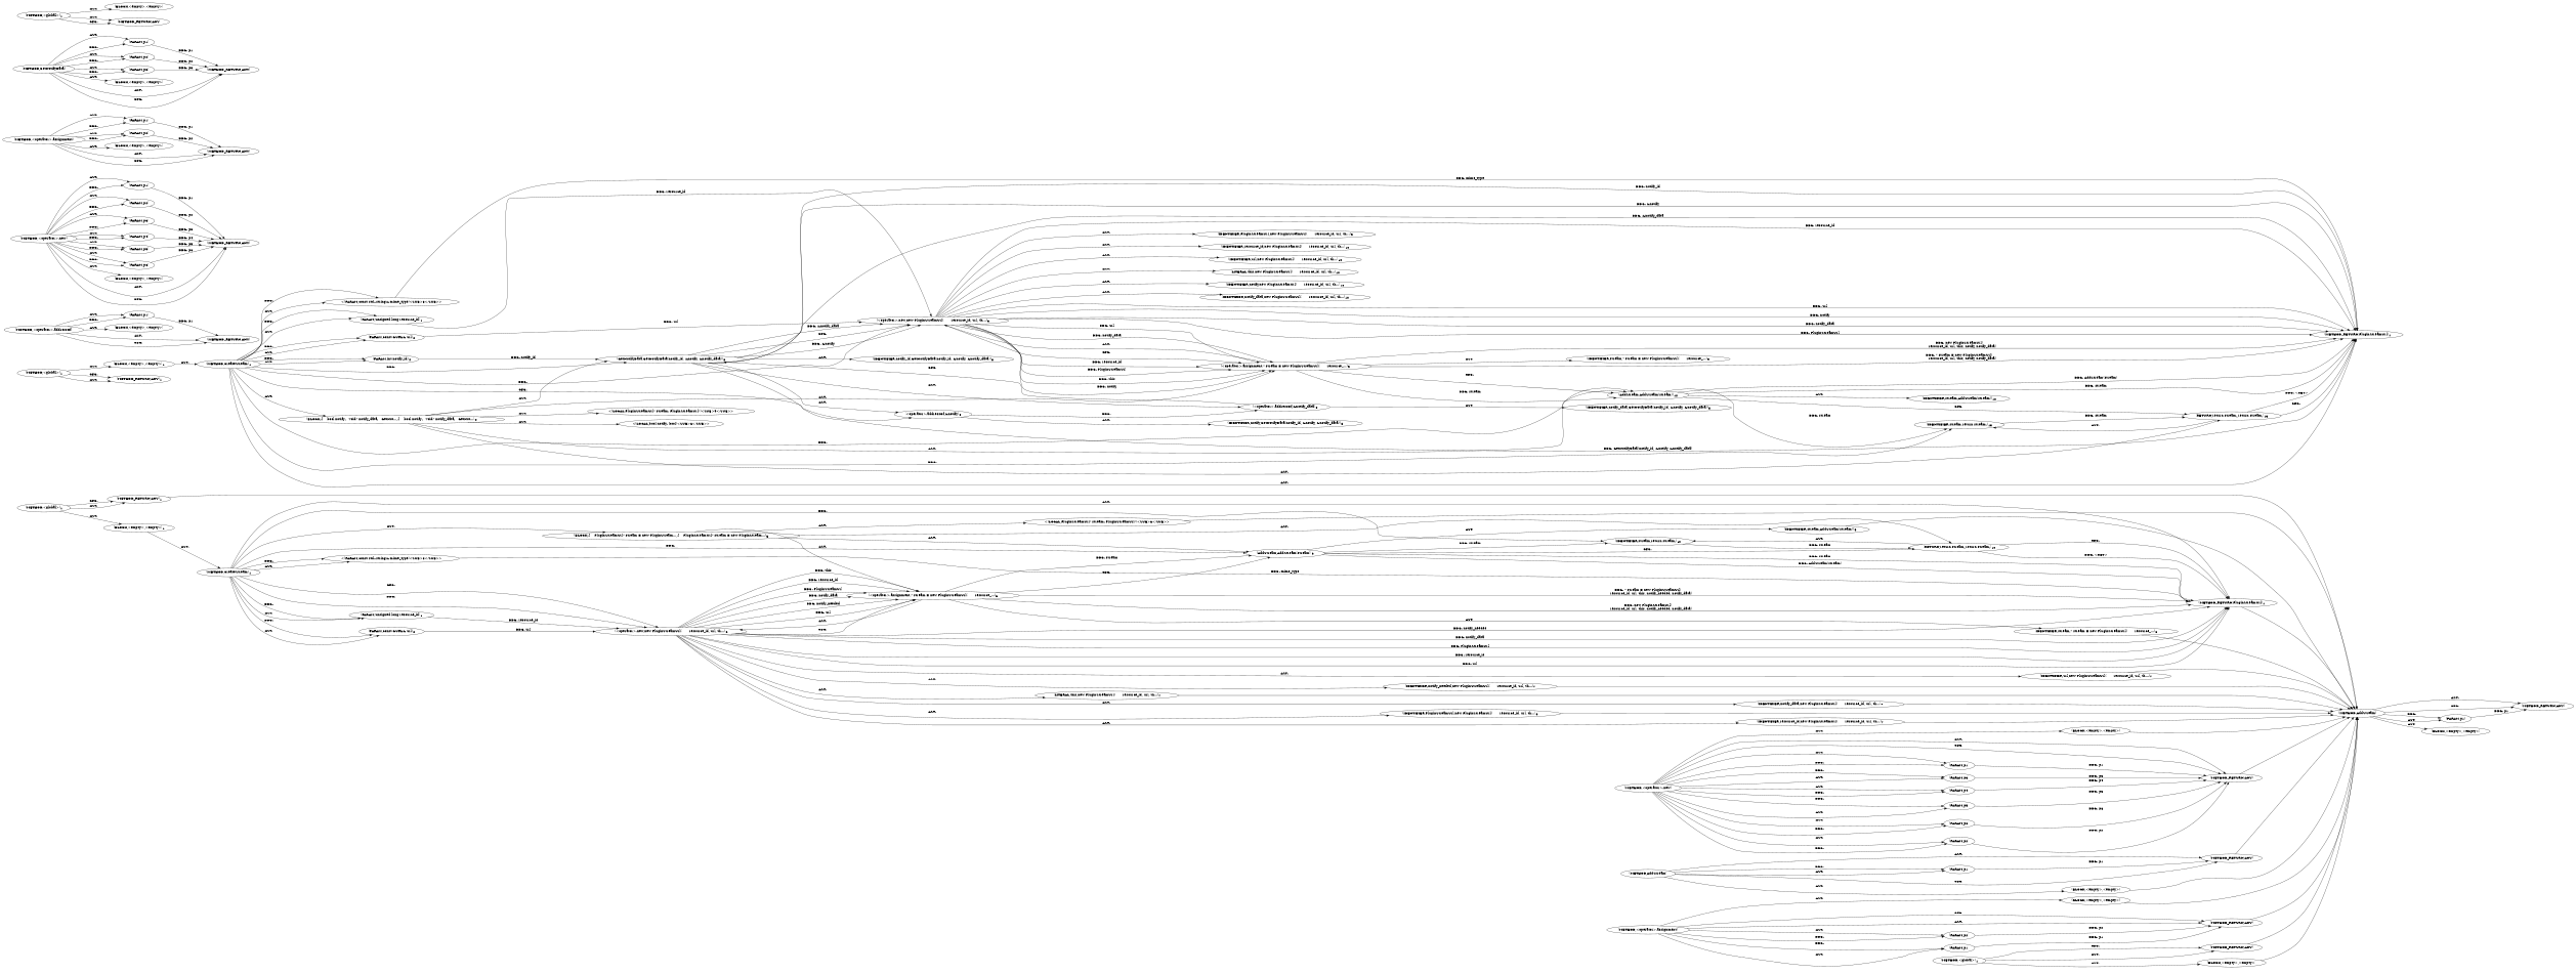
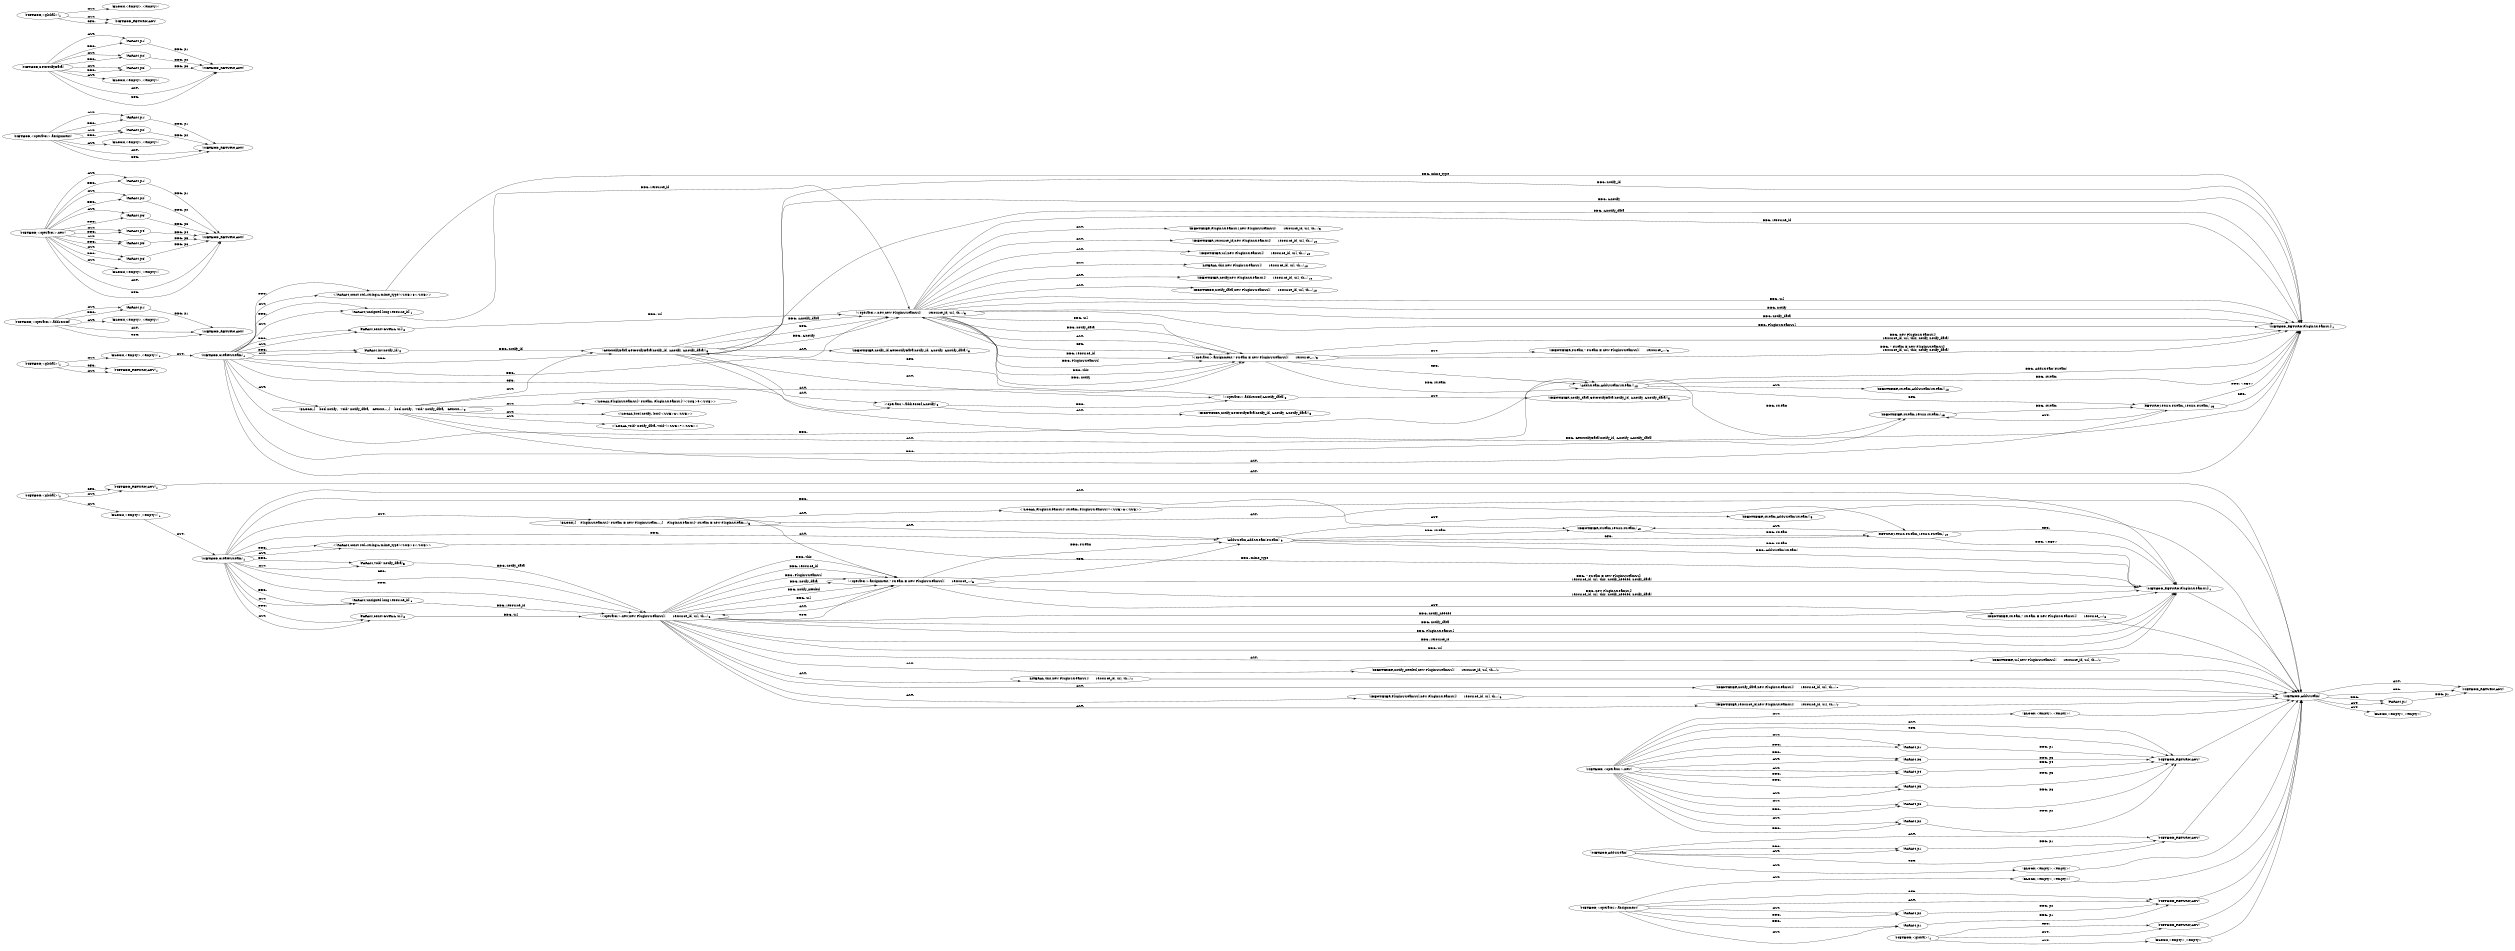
  digraph {
    rankdir=LR
    n1 [label=<(METHOD,&lt;global&gt;)<SUB>1</SUB>>]
    n2 [label=<(BLOCK,&lt;empty&gt;,&lt;empty&gt;)<SUB>1</SUB>>]
    n3 [label=<(METHOD_RETURN,ANY)<SUB>1</SUB>>]
    n4 [label=<(METHOD,CreateStream)<SUB>1</SUB>>]
    n5 [label=<(METHOD,AddStream)>]
    n6 [label=<(PARAM,unsigned long resource_id)<SUB>1</SUB>>]
    n7 [label=<(PARAM,const GURL&amp; url)<SUB>2</SUB>>]
    n8 [label="<(PARAM,const std::string&amp; mime_type)<SUB>3</SUB>>"]
+   n9 [label=<(PARAM,void* notify_data)<SUB>5</SUB>>]
    n10 [label=<(BLOCK,{    PluginStreamUrl* stream = new PluginStream...,{    PluginStreamUrl* stream = new PluginStream...)<SUB>5</SUB>>]
    n11 [label=<(&lt;operator&gt;.new,new PluginStreamUrl(       resource_id, url, th...)<SUB>6</SUB>>]
    n12 [label=<(AddStream,AddStream(stream))<SUB>9</SUB>>]
    n13 [label=<(IDENTIFIER,stream,return stream;)<SUB>10</SUB>>]
    n14 [label=<(METHOD_RETURN,PluginStreamUrl)<SUB>1</SUB>>]
    n15 [label="<(LOCAL,PluginStreamUrl* stream: PluginStreamUrl*)<SUB>6</SUB>>"]
    n16 [label=<(&lt;operator&gt;.assignment,* stream = new PluginStreamUrl(       resource_...)<SUB>6</SUB>>]
    n17 [label=<(RETURN,return stream;,return stream;)<SUB>10</SUB>>]
    n18 [label=<(IDENTIFIER,PluginStreamUrl,new PluginStreamUrl(       resource_id, url, th...)<SUB>6</SUB>>]
    n19 [label=<(IDENTIFIER,resource_id,new PluginStreamUrl(       resource_id, url, th...)<SUB>7</SUB>>]
    n20 [label=<(IDENTIFIER,url,new PluginStreamUrl(       resource_id, url, th...)<SUB>7</SUB>>]
    n21 [label=<(LITERAL,this,new PluginStreamUrl(       resource_id, url, th...)<SUB>7</SUB>>]
    n22 [label=<(IDENTIFIER,notify_needed,new PluginStreamUrl(       resource_id, url, th...)<SUB>7</SUB>>]
    n23 [label=<(IDENTIFIER,notify_data,new PluginStreamUrl(       resource_id, url, th...)<SUB>7</SUB>>]
    n24 [label=<(IDENTIFIER,stream,AddStream(stream))<SUB>9</SUB>>]
    n25 [label=<(IDENTIFIER,stream,* stream = new PluginStreamUrl(       resource_...)<SUB>6</SUB>>]
    n26 [label=<(PARAM,p1)>]
    n27 [label=<(BLOCK,&lt;empty&gt;,&lt;empty&gt;)>]
    n28 [label=<(METHOD_RETURN,ANY)>]
    n29 [label=<(METHOD,&lt;operator&gt;.new)>]
    n30 [label=<(PARAM,p1)>]
    n31 [label=<(PARAM,p2)>]
    n32 [label=<(PARAM,p3)>]
    n33 [label=<(PARAM,p4)>]
    n34 [label=<(PARAM,p5)>]
    n35 [label=<(PARAM,p6)>]
    n36 [label=<(BLOCK,&lt;empty&gt;,&lt;empty&gt;)>]
    n37 [label=<(METHOD_RETURN,ANY)>]
    n38 [label=<(METHOD,AddStream)>]
    n39 [label=<(PARAM,p1)>]
    n40 [label=<(BLOCK,&lt;empty&gt;,&lt;empty&gt;)>]
    n41 [label=<(METHOD_RETURN,ANY)>]
    n42 [label=<(METHOD,&lt;operator&gt;.assignment)>]
    n43 [label=<(PARAM,p1)>]
    n44 [label=<(PARAM,p2)>]
    n45 [label=<(BLOCK,&lt;empty&gt;,&lt;empty&gt;)>]
    n46 [label=<(METHOD_RETURN,ANY)>]
    n47 [label=<(METHOD,&lt;global&gt;)<SUB>1</SUB>>]
    n48 [label=<(BLOCK,&lt;empty&gt;,&lt;empty&gt;)>]
    n49 [label=<(METHOD_RETURN,ANY)>]
    n50 [label=<(METHOD,&lt;global&gt;)<SUB>1</SUB>>]
    n51 [label=<(BLOCK,&lt;empty&gt;,&lt;empty&gt;)<SUB>1</SUB>>]
    n52 [label=<(METHOD_RETURN,ANY)<SUB>1</SUB>>]
    n53 [label=<(METHOD,CreateStream)<SUB>1</SUB>>]
    n54 [label=<(PARAM,unsigned long resource_id)<SUB>1</SUB>>]
    n55 [label=<(PARAM,const GURL&amp; url)<SUB>2</SUB>>]
    n56 [label="<(PARAM,const std::string&amp; mime_type)<SUB>3</SUB>>"]
    n57 [label=<(PARAM,int notify_id)<SUB>4</SUB>>]
    n58 [label=<(BLOCK,{    bool notify;   void* notify_data;   GetNot...,{    bool notify;   void* notify_data;   GetNot...)<SUB>4</SUB>>]
    n59 [label=<(GetNotifyData,GetNotifyData(notify_id, &amp;notify, &amp;notify_data))<SUB>8</SUB>>]
    n60 [label=<(&lt;operator&gt;.addressOf,&amp;notify)<SUB>8</SUB>>]
    n61 [label=<(&lt;operator&gt;.new,new PluginStreamUrl(       resource_id, url, th...)<SUB>9</SUB>>]
    n62 [label=<(AddStream,AddStream(stream))<SUB>12</SUB>>]
    n63 [label=<(IDENTIFIER,stream,return stream;)<SUB>13</SUB>>]
    n64 [label=<(METHOD_RETURN,PluginStreamUrl)<SUB>1</SUB>>]
    n65 [label="<(LOCAL,bool notify: bool)<SUB>6</SUB>>"]
+   n66 [label="<(LOCAL,void* notify_data: void*)<SUB>7</SUB>>"]
    n67 [label="<(LOCAL,PluginStreamUrl* stream: PluginStreamUrl*)<SUB>9</SUB>>"]
    n68 [label=<(&lt;operator&gt;.assignment,* stream = new PluginStreamUrl(       resource_...)<SUB>9</SUB>>]
    n69 [label=<(RETURN,return stream;,return stream;)<SUB>13</SUB>>]
    n70 [label=<(IDENTIFIER,notify_id,GetNotifyData(notify_id, &amp;notify, &amp;notify_data))<SUB>8</SUB>>]
    n71 [label=<(&lt;operator&gt;.addressOf,&amp;notify_data)<SUB>8</SUB>>]
    n72 [label=<(IDENTIFIER,notify,GetNotifyData(notify_id, &amp;notify, &amp;notify_data))<SUB>8</SUB>>]
    n73 [label=<(IDENTIFIER,PluginStreamUrl,new PluginStreamUrl(       resource_id, url, th...)<SUB>9</SUB>>]
    n74 [label=<(IDENTIFIER,resource_id,new PluginStreamUrl(       resource_id, url, th...)<SUB>10</SUB>>]
    n75 [label=<(IDENTIFIER,url,new PluginStreamUrl(       resource_id, url, th...)<SUB>10</SUB>>]
    n76 [label=<(LITERAL,this,new PluginStreamUrl(       resource_id, url, th...)<SUB>10</SUB>>]
    n77 [label=<(IDENTIFIER,notify,new PluginStreamUrl(       resource_id, url, th...)<SUB>10</SUB>>]
    n78 [label=<(IDENTIFIER,notify_data,new PluginStreamUrl(       resource_id, url, th...)<SUB>10</SUB>>]
    n79 [label=<(IDENTIFIER,stream,AddStream(stream))<SUB>12</SUB>>]
    n80 [label=<(IDENTIFIER,stream,* stream = new PluginStreamUrl(       resource_...)<SUB>9</SUB>>]
    n81 [label=<(IDENTIFIER,notify_data,GetNotifyData(notify_id, &amp;notify, &amp;notify_data))<SUB>8</SUB>>]
    n82 [label=<(METHOD,&lt;operator&gt;.addressOf)>]
    n83 [label=<(PARAM,p1)>]
    n84 [label=<(BLOCK,&lt;empty&gt;,&lt;empty&gt;)>]
    n85 [label=<(METHOD_RETURN,ANY)>]
    n86 [label=<(METHOD,&lt;operator&gt;.new)>]
    n87 [label=<(PARAM,p1)>]
    n88 [label=<(PARAM,p2)>]
    n89 [label=<(PARAM,p3)>]
    n90 [label=<(PARAM,p4)>]
    n91 [label=<(PARAM,p5)>]
    n92 [label=<(PARAM,p6)>]
    n93 [label=<(BLOCK,&lt;empty&gt;,&lt;empty&gt;)>]
    n94 [label=<(METHOD_RETURN,ANY)>]
    n95 [label=<(METHOD,&lt;operator&gt;.assignment)>]
    n96 [label=<(PARAM,p1)>]
    n97 [label=<(PARAM,p2)>]
    n98 [label=<(BLOCK,&lt;empty&gt;,&lt;empty&gt;)>]
    n99 [label=<(METHOD_RETURN,ANY)>]
    n100 [label=<(METHOD,GetNotifyData)>]
    n101 [label=<(PARAM,p1)>]
    n102 [label=<(PARAM,p2)>]
    n103 [label=<(PARAM,p3)>]
    n104 [label=<(BLOCK,&lt;empty&gt;,&lt;empty&gt;)>]
    n105 [label=<(METHOD_RETURN,ANY)>]
    n106 [label=<(METHOD,&lt;global&gt;)<SUB>1</SUB>>]
    n107 [label=<(BLOCK,&lt;empty&gt;,&lt;empty&gt;)>]
    n108 [label=<(METHOD_RETURN,ANY)>]
    n1 -> n2 [label="AST: "]
    n1 -> n3 [label="AST: "]
    n1 -> n3 [label="CFG: "]
    n2 -> n4 [label="AST: "]
    n3 -> n5
    n4 -> n6 [label="AST: "]
    n4 -> n6 [label="DDG: "]
    n4 -> n7 [label="AST: "]
    n4 -> n7 [label="DDG: "]
    n4 -> n8 [label="AST: "]
    n4 -> n8 [label="DDG: "]
+   n4 -> n9 [label="AST: "]
+   n4 -> n9 [label="DDG: "]
    n4 -> n10 [label="AST: "]
    n4 -> n11 [label="CFG: "]
    n4 -> n11 [label="DDG: "]
    n4 -> n12 [label="DDG: "]
    n4 -> n13 [label="DDG: "]
    n4 -> n14 [label="AST: "]
    n5 -> n26 [label="AST: "]
    n5 -> n26 [label="DDG: "]
    n5 -> n27 [label="AST: "]
    n5 -> n28 [label="AST: "]
    n5 -> n28 [label="CFG: "]
    n6 -> n11 [label="DDG: resource_id"]
    n7 -> n11 [label="DDG: url"]
    n8 -> n14 [label="DDG: mime_type"]
+   n9 -> n11 [label="DDG: notify_data"]
    n10 -> n12 [label="AST: "]
    n10 -> n15 [label="AST: "]
    n10 -> n16 [label="AST: "]
    n10 -> n17 [label="AST: "]
    n11 -> n14 [label="DDG: resource_id"]
    n11 -> n14 [label="DDG: url"]
    n11 -> n14 [label="DDG: notify_needed"]
    n11 -> n14 [label="DDG: notify_data"]
    n11 -> n14 [label="DDG: PluginStreamUrl"]
    n11 -> n16 [label="CFG: "]
    n11 -> n16 [label="DDG: this"]
    n11 -> n16 [label="DDG: resource_id"]
    n11 -> n16 [label="DDG: PluginStreamUrl"]
    n11 -> n16 [label="DDG: notify_data"]
    n11 -> n16 [label="DDG: notify_needed"]
    n11 -> n16 [label="DDG: url"]
    n11 -> n18 [label="AST: "]
    n11 -> n19 [label="AST: "]
    n11 -> n20 [label="AST: "]
    n11 -> n21 [label="AST: "]
    n11 -> n22 [label="AST: "]
    n11 -> n23 [label="AST: "]
    n12 -> n13 [label="DDG: stream"]
    n12 -> n14 [label="DDG: stream"]
    n12 -> n14 [label="DDG: AddStream(stream)"]
    n12 -> n17 [label="CFG: "]
    n12 -> n24 [label="AST: "]
    n13 -> n17 [label="DDG: stream"]
    n14 -> n5
    n15 -> n5
    n16 -> n11 [label="AST: "]
    n16 -> n12 [label="CFG: "]
    n16 -> n12 [label="DDG: stream"]
    n16 -> n14 [label="DDG: new PluginStreamUrl(\n      resource_id, url, this, notify_needed, notify_data)"]
    n16 -> n14 [label="DDG: * stream = new PluginStreamUrl(\n      resource_id, url, this, notify_needed, notify_data)"]
    n16 -> n25 [label="AST: "]
    n17 -> n13 [label="AST: "]
    n17 -> n14 [label="CFG: "]
    n17 -> n14 [label="DDG: &lt;RET&gt;"]
    n18 -> n5
    n19 -> n5
    n20 -> n5
    n21 -> n5
    n22 -> n5
    n23 -> n5
    n24 -> n5
    n25 -> n5
    n26 -> n28 [label="DDG: p1"]
    n29 -> n30 [label="AST: "]
    n29 -> n30 [label="DDG: "]
    n29 -> n31 [label="AST: "]
    n29 -> n31 [label="DDG: "]
    n29 -> n32 [label="AST: "]
    n29 -> n32 [label="DDG: "]
    n29 -> n33 [label="AST: "]
    n29 -> n33 [label="DDG: "]
    n29 -> n34 [label="AST: "]
    n29 -> n34 [label="DDG: "]
    n29 -> n35 [label="AST: "]
    n29 -> n35 [label="DDG: "]
    n29 -> n36 [label="AST: "]
    n29 -> n37 [label="AST: "]
    n29 -> n37 [label="CFG: "]
    n30 -> n37 [label="DDG: p1"]
    n31 -> n37 [label="DDG: p2"]
    n32 -> n37 [label="DDG: p3"]
    n33 -> n37 [label="DDG: p4"]
    n34 -> n37 [label="DDG: p5"]
    n35 -> n37 [label="DDG: p6"]
    n36 -> n5
    n37 -> n5
    n38 -> n39 [label="AST: "]
    n38 -> n39 [label="DDG: "]
    n38 -> n40 [label="AST: "]
    n38 -> n41 [label="AST: "]
    n38 -> n41 [label="CFG: "]
    n39 -> n41 [label="DDG: p1"]
    n40 -> n5
    n41 -> n5
    n42 -> n43 [label="AST: "]
    n42 -> n43 [label="DDG: "]
    n42 -> n44 [label="AST: "]
    n42 -> n44 [label="DDG: "]
    n42 -> n45 [label="AST: "]
    n42 -> n46 [label="AST: "]
    n42 -> n46 [label="CFG: "]
    n43 -> n46 [label="DDG: p1"]
    n44 -> n46 [label="DDG: p2"]
    n45 -> n5
    n46 -> n5
    n47 -> n48 [label="AST: "]
    n47 -> n49 [label="AST: "]
    n47 -> n49 [label="CFG: "]
    n48 -> n5
    n49 -> n5
    n50 -> n51 [label="AST: "]
    n50 -> n52 [label="AST: "]
    n50 -> n52 [label="CFG: "]
    n51 -> n53 [label="AST: "]
    n53 -> n54 [label="AST: "]
    n53 -> n54 [label="DDG: "]
    n53 -> n55 [label="AST: "]
    n53 -> n55 [label="DDG: "]
    n53 -> n56 [label="AST: "]
    n53 -> n56 [label="DDG: "]
    n53 -> n57 [label="AST: "]
    n53 -> n57 [label="DDG: "]
    n53 -> n58 [label="AST: "]
    n53 -> n59 [label="DDG: "]
    n53 -> n60 [label="CFG: "]
    n53 -> n61 [label="DDG: "]
    n53 -> n62 [label="DDG: "]
    n53 -> n63 [label="DDG: "]
    n53 -> n64 [label="AST: "]
    n54 -> n61 [label="DDG: resource_id"]
    n55 -> n61 [label="DDG: url"]
    n56 -> n64 [label="DDG: mime_type"]
    n57 -> n59 [label="DDG: notify_id"]
    n58 -> n59 [label="AST: "]
    n58 -> n62 [label="AST: "]
    n58 -> n65 [label="AST: "]
+   n58 -> n66 [label="AST: "]
    n58 -> n67 [label="AST: "]
    n58 -> n68 [label="AST: "]
    n58 -> n69 [label="AST: "]
    n59 -> n60 [label="AST: "]
    n59 -> n61 [label="CFG: "]
    n59 -> n61 [label="DDG: &amp;notify"]
    n59 -> n61 [label="DDG: &amp;notify_data"]
    n59 -> n64 [label="DDG: notify_id"]
    n59 -> n64 [label="DDG: &amp;notify"]
    n59 -> n64 [label="DDG: &amp;notify_data"]
    n59 -> n64 [label="DDG: GetNotifyData(notify_id, &amp;notify, &amp;notify_data)"]
    n59 -> n70 [label="AST: "]
    n59 -> n71 [label="AST: "]
    n60 -> n71 [label="DDG: "]
    n60 -> n72 [label="AST: "]
    n61 -> n64 [label="DDG: resource_id"]
    n61 -> n64 [label="DDG: url"]
    n61 -> n64 [label="DDG: notify"]
    n61 -> n64 [label="DDG: notify_data"]
    n61 -> n64 [label="DDG: PluginStreamUrl"]
    n61 -> n68 [label="CFG: "]
    n61 -> n68 [label="DDG: resource_id"]
    n61 -> n68 [label="DDG: PluginStreamUrl"]
    n61 -> n68 [label="DDG: this"]
    n61 -> n68 [label="DDG: notify"]
    n61 -> n68 [label="DDG: url"]
    n61 -> n68 [label="DDG: notify_data"]
    n61 -> n73 [label="AST: "]
    n61 -> n74 [label="AST: "]
    n61 -> n75 [label="AST: "]
    n61 -> n76 [label="AST: "]
    n61 -> n77 [label="AST: "]
    n61 -> n78 [label="AST: "]
    n62 -> n63 [label="DDG: stream"]
    n62 -> n64 [label="DDG: stream"]
    n62 -> n64 [label="DDG: AddStream(stream)"]
    n62 -> n69 [label="CFG: "]
    n62 -> n79 [label="AST: "]
    n63 -> n69 [label="DDG: stream"]
    n68 -> n61 [label="AST: "]
    n68 -> n62 [label="CFG: "]
    n68 -> n62 [label="DDG: stream"]
    n68 -> n64 [label="DDG: new PluginStreamUrl(\n      resource_id, url, this, notify, notify_data)"]
    n68 -> n64 [label="DDG: * stream = new PluginStreamUrl(\n      resource_id, url, this, notify, notify_data)"]
    n68 -> n80 [label="AST: "]
    n69 -> n63 [label="AST: "]
    n69 -> n64 [label="CFG: "]
    n69 -> n64 [label="DDG: &lt;RET&gt;"]
    n71 -> n59 [label="CFG: "]
    n71 -> n81 [label="AST: "]
    n82 -> n83 [label="AST: "]
    n82 -> n83 [label="DDG: "]
    n82 -> n84 [label="AST: "]
    n82 -> n85 [label="AST: "]
    n82 -> n85 [label="CFG: "]
    n83 -> n85 [label="DDG: p1"]
    n86 -> n87 [label="AST: "]
    n86 -> n87 [label="DDG: "]
    n86 -> n88 [label="AST: "]
    n86 -> n88 [label="DDG: "]
    n86 -> n89 [label="AST: "]
    n86 -> n89 [label="DDG: "]
    n86 -> n90 [label="AST: "]
    n86 -> n90 [label="DDG: "]
    n86 -> n91 [label="AST: "]
    n86 -> n91 [label="DDG: "]
    n86 -> n92 [label="AST: "]
    n86 -> n92 [label="DDG: "]
    n86 -> n93 [label="AST: "]
    n86 -> n94 [label="AST: "]
    n86 -> n94 [label="CFG: "]
    n87 -> n94 [label="DDG: p1"]
    n88 -> n94 [label="DDG: p2"]
    n89 -> n94 [label="DDG: p3"]
    n90 -> n94 [label="DDG: p4"]
    n91 -> n94 [label="DDG: p5"]
    n92 -> n94 [label="DDG: p6"]
    n95 -> n96 [label="AST: "]
    n95 -> n96 [label="DDG: "]
    n95 -> n97 [label="AST: "]
    n95 -> n97 [label="DDG: "]
    n95 -> n98 [label="AST: "]
    n95 -> n99 [label="AST: "]
    n95 -> n99 [label="CFG: "]
    n96 -> n99 [label="DDG: p1"]
    n97 -> n99 [label="DDG: p2"]
    n100 -> n101 [label="AST: "]
    n100 -> n101 [label="DDG: "]
    n100 -> n102 [label="AST: "]
    n100 -> n102 [label="DDG: "]
    n100 -> n103 [label="AST: "]
    n100 -> n103 [label="DDG: "]
    n100 -> n104 [label="AST: "]
    n100 -> n105 [label="AST: "]
    n100 -> n105 [label="CFG: "]
    n101 -> n105 [label="DDG: p1"]
    n102 -> n105 [label="DDG: p2"]
    n103 -> n105 [label="DDG: p3"]
    n106 -> n107 [label="AST: "]
    n106 -> n108 [label="AST: "]
    n106 -> n108 [label="CFG: "]
  }
